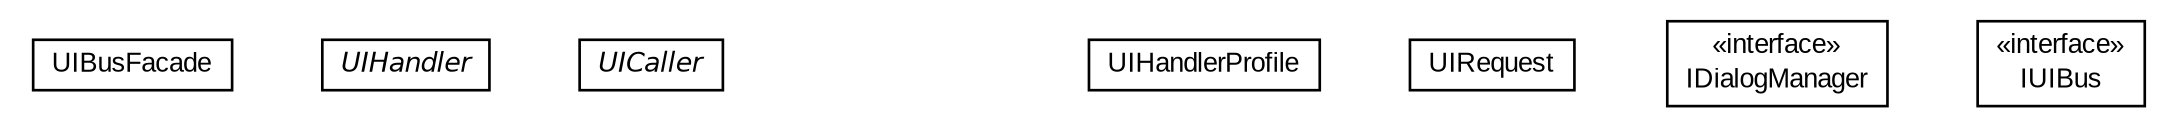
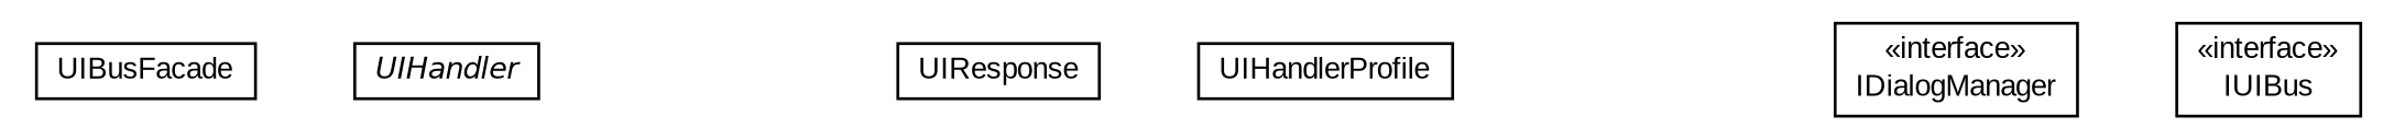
  digraph {
    nodesep=0.25
    ranksep=0.5
    fontname="Liberation Sans"
    node [fontcolor=black fontname="Liberation Sans" fontsize=10.0 shape=plaintext]
    n1 [label=<<table title="org.universAAL.middleware.ui.UIBusFacade" border="0" cellborder="1" cellspacing="0" cellpadding="2" port="p" href="./UIBusFacade.html"> 		<tr><td><table border="0" cellspacing="0" cellpadding="1"> <tr><td align="center" balign="center"> UIBusFacade </td></tr> 		</table></td></tr> 		</table>>]
    n2 [label=<<table title="org.universAAL.middleware.ui.UIHandler" border="0" cellborder="1" cellspacing="0" cellpadding="2" port="p" href="./UIHandler.html"> 		<tr><td><table border="0" cellspacing="0" cellpadding="1"> <tr><td align="center" balign="center"><font face="Helvetica-Oblique"> UIHandler </font></td></tr> 		</table></td></tr> 		</table>>]
-   n3 [label=<<table title="org.universAAL.middleware.ui.UICaller" border="0" cellborder="1" cellspacing="0" cellpadding="2" port="p" href="./UICaller.html"> 		<tr><td><table border="0" cellspacing="0" cellpadding="1"> <tr><td align="center" balign="center"><font face="Helvetica-Oblique"> UICaller </font></td></tr> 		</table></td></tr> 		</table>>]
+   n4 [label=<<table title="org.universAAL.middleware.ui.UIResponse" border="0" cellborder="1" cellspacing="0" cellpadding="2" port="p" href="./UIResponse.html"> 		<tr><td><table border="0" cellspacing="0" cellpadding="1"> <tr><td align="center" balign="center"> UIResponse </td></tr> 		</table></td></tr> 		</table>>]
    n5 [label=<<table title="org.universAAL.middleware.ui.UIHandlerProfile" border="0" cellborder="1" cellspacing="0" cellpadding="2" port="p" href="./UIHandlerProfile.html"> 		<tr><td><table border="0" cellspacing="0" cellpadding="1"> <tr><td align="center" balign="center"> UIHandlerProfile </td></tr> 		</table></td></tr> 		</table>>]
-   n6 [label=<<table title="org.universAAL.middleware.ui.UIRequest" border="0" cellborder="1" cellspacing="0" cellpadding="2" port="p" href="./UIRequest.html"> 		<tr><td><table border="0" cellspacing="0" cellpadding="1"> <tr><td align="center" balign="center"> UIRequest </td></tr> 		</table></td></tr> 		</table>>]
    n7 [label=<<table title="org.universAAL.middleware.ui.IDialogManager" border="0" cellborder="1" cellspacing="0" cellpadding="2" port="p" href="./IDialogManager.html"> 		<tr><td><table border="0" cellspacing="0" cellpadding="1"> <tr><td align="center" balign="center"> &#171;interface&#187; </td></tr> <tr><td align="center" balign="center"> IDialogManager </td></tr> 		</table></td></tr> 		</table>>]
    n8 [label=<<table title="org.universAAL.middleware.ui.IUIBus" border="0" cellborder="1" cellspacing="0" cellpadding="2" port="p" href="./IUIBus.html"> 		<tr><td><table border="0" cellspacing="0" cellpadding="1"> <tr><td align="center" balign="center"> &#171;interface&#187; </td></tr> <tr><td align="center" balign="center"> IUIBus </td></tr> 		</table></td></tr> 		</table>>]
  }
